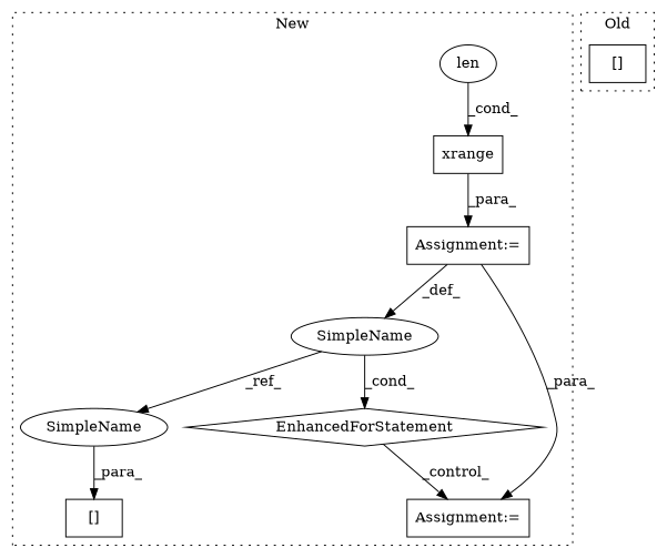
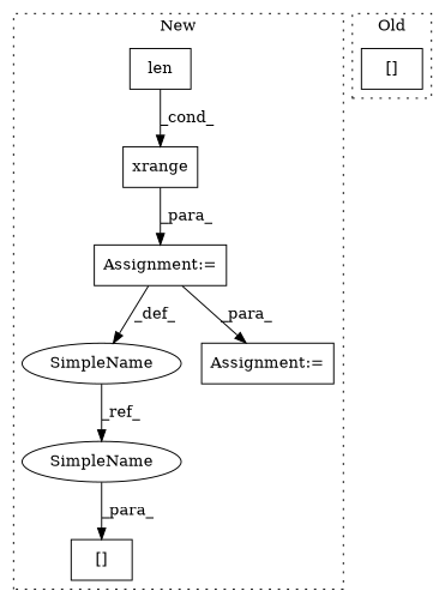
  digraph {
    node [a=32 l="53,2" s="2381,2460" shape=box]
    n1 [l="7,1" label=xrange s="2442,2459"]
    n2 [a=7 label="Assignment:="]
-   n3 [a=70 label=EnhancedForStatement shape=diamond]
    n4 [a=2 l="6,1" label="[]" s="2656,2663"]
    n5 [a=42 l=1 label=SimpleName s=2438 shape=ellipse]
    n6 [a=7 l=2 label="Assignment:=" s=2698]
-   n7 [l="4,1" label=len s="2449,2458" shape=ellipse]
+   n7 [l="4,1" label=len s="2449,2458"]
    n8 [a=42 l=1 label=SimpleName s=2662 shape=ellipse]
    n9 [a=2 l="10,1" label="[]" s="2467,2480"]
    subgraph cluster_1 {
      label=New
      style=dotted
      n1
      n2
-     n3
      n4
      n5
      n6
      n7
      n8
    }
    subgraph cluster_2 {
      label=Old
      style=dotted
      n9
    }
    n1 -> n2 [label=_para_]
    n2 -> n5 [label=_def_]
    n2 -> n6 [label=_para_]
-   n3 -> n6 [label=_control_]
-   n5 -> n3 [label=_cond_]
    n5 -> n8 [label=_ref_]
    n7 -> n1 [label=_cond_]
    n8 -> n4 [label=_para_]
  }
